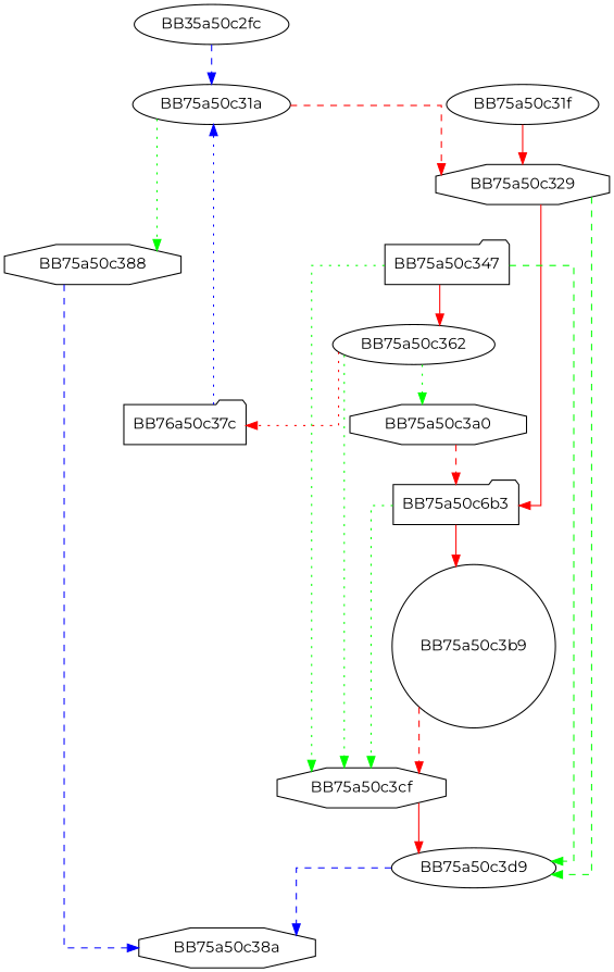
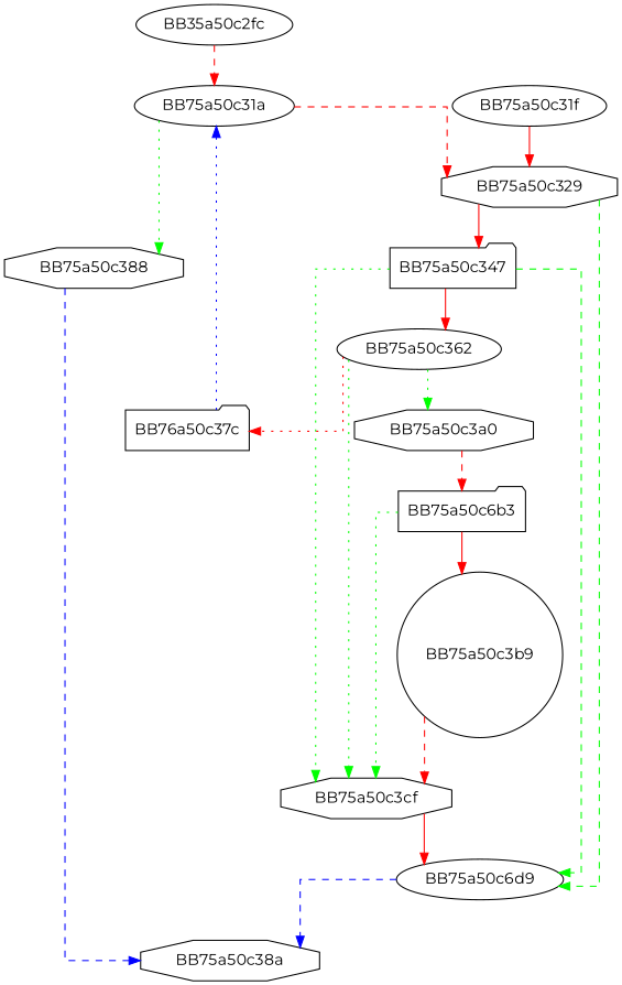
  digraph {
    fontname=Montserrat
    splines=ortho
    node [fontname=Montserrat shape=ellipse]
    edge [color=red fontname=Montserrat style=dashed]
    n1 [label=BB35a50c2fc]
    BB75a50c31a
    BB75a50c388 [shape=octagon]
    BB75a50c329 [shape=octagon]
    BB75a50c38a [shape=octagon]
    BB75a50c31f
-   BB75a50c3d9
+   BB75a50c3d9 [label=BB75a50c6d9]
    BB75a50c347 [shape=folder]
    BB75a50c3cf [shape=octagon]
    BB75a50c362
    BB75a50c3a0 [shape=octagon]
    n12 [label=BB76a50c37c shape=folder]
    n13 [label=BB75a50c6b3 shape=folder]
    BB75a50c3b9 [shape=circle]
-   n1 -> BB75a50c31a [color=blue]
+   n1 -> BB75a50c31a
    BB75a50c31a -> BB75a50c388 [color=green style=dotted]
    BB75a50c31a -> BB75a50c329
    BB75a50c388 -> BB75a50c38a [color=blue]
    BB75a50c329 -> BB75a50c3d9 [color=green]
-   BB75a50c329 -> n13 [style=solid]
+   BB75a50c329 -> BB75a50c347 [style=solid]
    BB75a50c31f -> BB75a50c329 [style=solid]
    BB75a50c3d9 -> BB75a50c38a [color=blue]
    BB75a50c347 -> BB75a50c3d9 [color=green]
    BB75a50c347 -> BB75a50c3cf [color=green style=dotted]
    BB75a50c347 -> BB75a50c362 [style=solid]
    BB75a50c3cf -> BB75a50c3d9 [style=solid]
    BB75a50c362 -> BB75a50c3cf [color=green style=dotted]
    BB75a50c362 -> BB75a50c3a0 [color=green style=dotted]
    BB75a50c362 -> n12 [style=dotted]
    BB75a50c3a0 -> n13
    n12 -> BB75a50c31a [color=blue style=dotted]
    n13 -> BB75a50c3cf [color=green style=dotted]
    n13 -> BB75a50c3b9 [style=solid]
    BB75a50c3b9 -> BB75a50c3cf
  }
